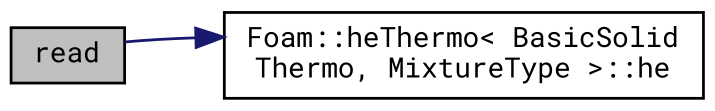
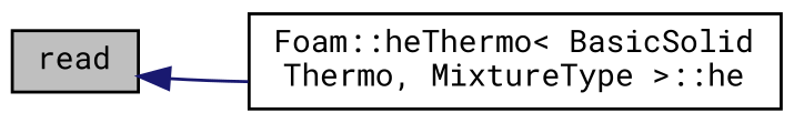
  digraph {
    rankdir=LR
    fontname="Roboto Mono"
    node [color=black fontname="Roboto Mono" fontsize=10 shape=record]
    n1 [fillcolor=grey75 fontcolor=black height=0.2 label=read style=filled width=0.4]
    n2 [height=0.2 label="Foam::heThermo\< BasicSolid\lThermo, MixtureType \>::he" width=0.4]
-   n2 -> n1 [color=midnightblue dir=back fontname="Roboto Mono" fontsize=10 labelfontname=Helvetica labelfontsize=10 style=solid]
+   n1 -> n2 [color=midnightblue dir=back fontname="Roboto Mono" fontsize=10 labelfontname=Helvetica labelfontsize=10 style=solid]
  }
